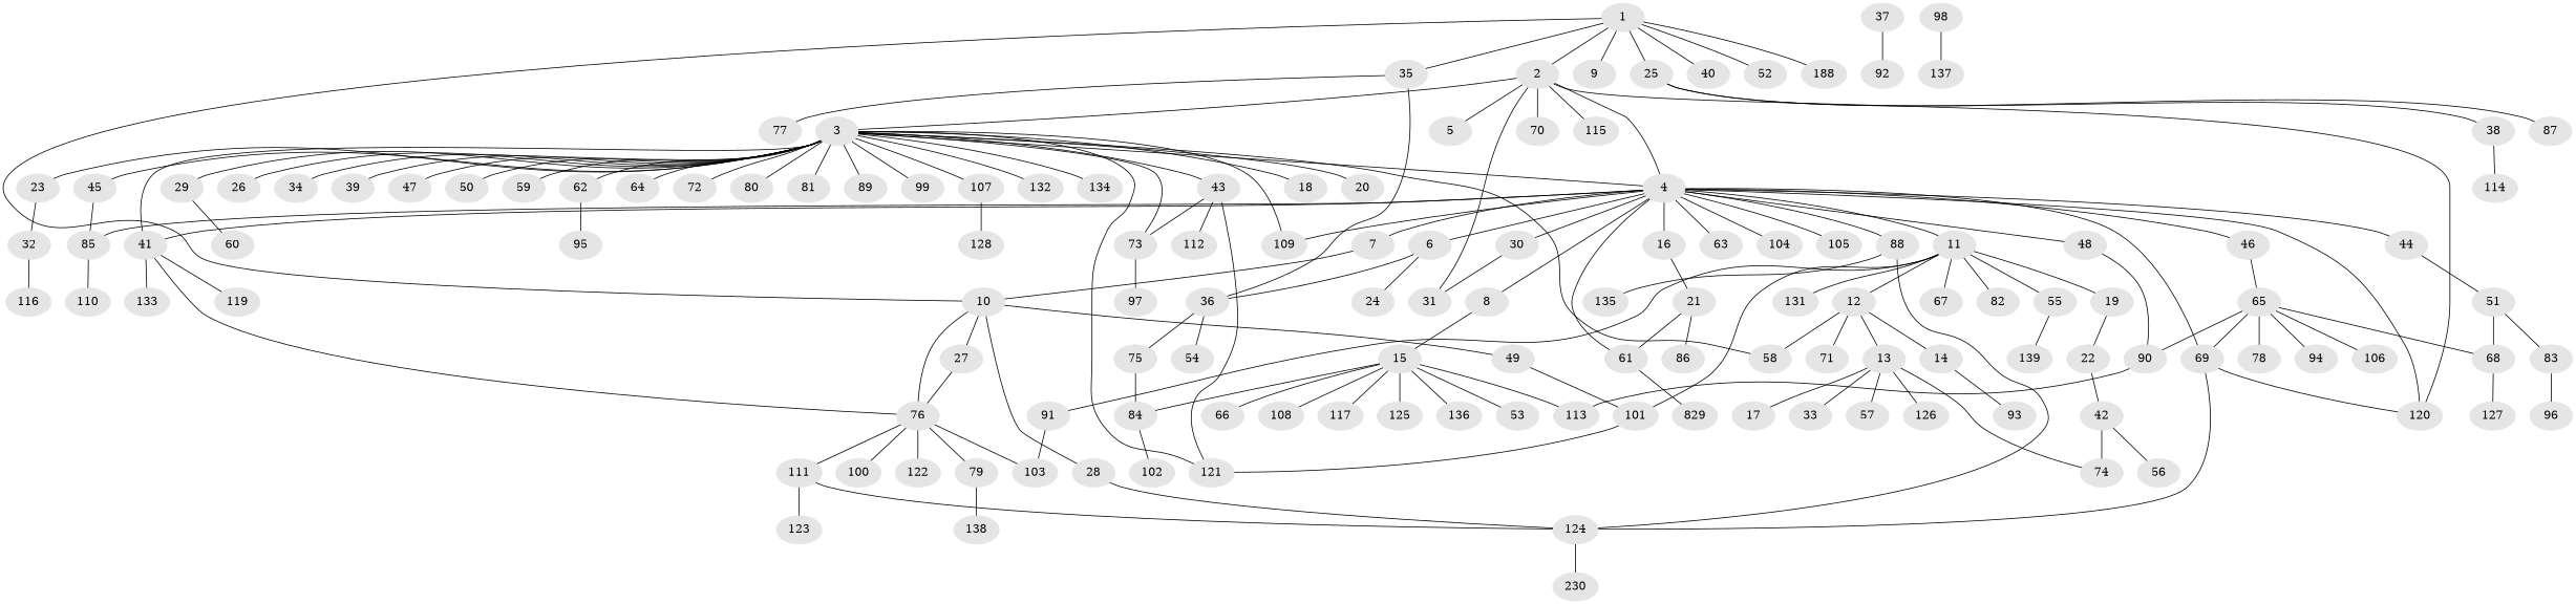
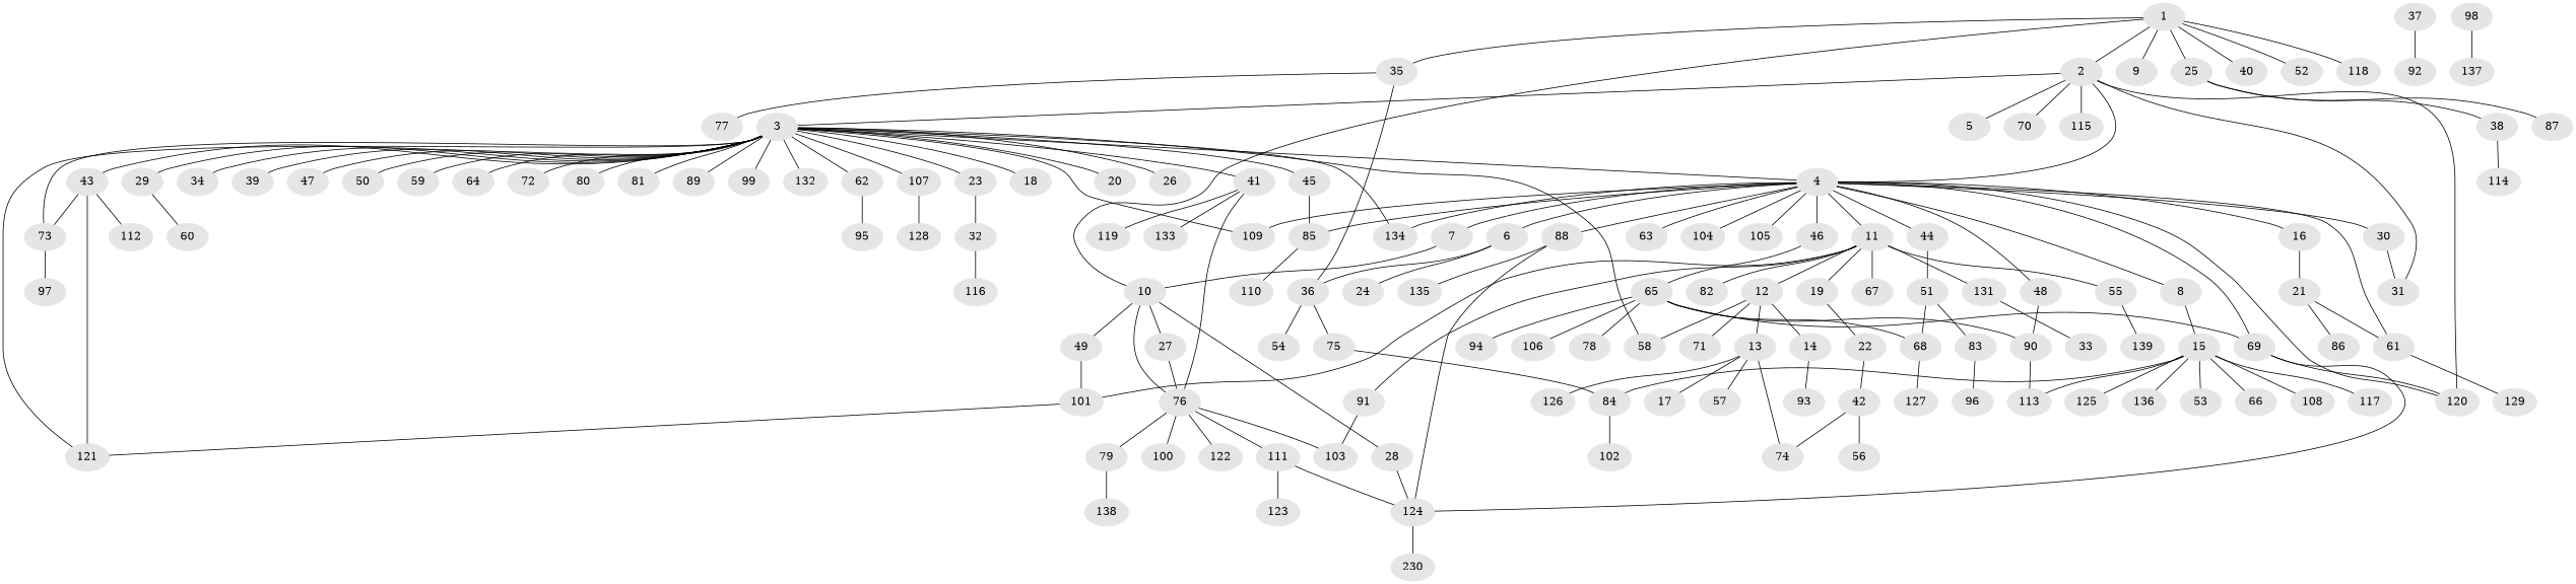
  graph {
    node [color=gray90 style=filled]
    1
    2
    9
    10
    25
    35
    40
    52
-   118 [label=188]
+   118
    3
    4
    5
    31
    70
    115
    120
    27
    28
    49
    76
    38
    87
    36
    77
    18
    20
    23
    26
    29
    34
    39
    41
    43
    45
    47
    50
    58
    59
    62
    64
    72
    73
    80
    81
    89
    99
    107
    109
    121
    132
    134
    6
    7
    8
    11
    16
    30
    44
    46
    48
    61
    63
    69
    85
    88
    104
    105
    32
    60
    119
    133
    112
    95
    97
    128
    24
    15
    12
    19
    55
    67
    82
    91
    101
    131
    21
    51
    65
    90
-   129 [label=829]
+   129
    124
    110
    135
    54
    75
    53
    66
    84
    108
    113
    117
    125
    136
    79
    100
    103
    111
    122
    13
    14
    71
    22
    139
    17
    33
    57
    74
    126
    93
    102
    86
    42
    37
    92
    56
    116
    114
    n128 [label=230]
    83
    68
    78
    94
    106
    96
    98
    137
    127
    138
    123
    1 -- 2
    1 -- 9
    1 -- 10
    1 -- 25
    1 -- 35
    1 -- 40
    1 -- 52
    1 -- 118
    2 -- 3
    2 -- 4
    2 -- 5
    2 -- 31
    2 -- 70
    2 -- 115
    2 -- 120
    10 -- 27
    10 -- 28
    10 -- 49
    10 -- 76
    25 -- 38
    25 -- 87
    35 -- 36
    35 -- 77
    3 -- 4
    3 -- 18
    3 -- 20
    3 -- 23
    3 -- 26
    3 -- 29
    3 -- 34
    3 -- 39
    3 -- 41
    3 -- 43
    3 -- 45
    3 -- 47
    3 -- 50
    3 -- 58
    3 -- 59
    3 -- 62
    3 -- 64
    3 -- 72
    3 -- 73
    3 -- 80
    3 -- 81
    3 -- 89
    3 -- 99
    3 -- 107
    3 -- 109
    3 -- 121
    3 -- 132
    3 -- 134
    4 -- 120
    4 -- 109
-   4 -- 41
+   4 -- 134
    4 -- 6
    4 -- 7
    4 -- 8
    4 -- 11
    4 -- 16
    4 -- 30
    4 -- 44
    4 -- 46
    4 -- 48
    4 -- 61
    4 -- 63
    4 -- 69
    4 -- 85
    4 -- 88
    4 -- 104
    4 -- 105
    27 -- 76
    28 -- 124
    49 -- 101
    76 -- 79
    76 -- 100
    76 -- 103
    76 -- 111
    76 -- 122
    38 -- 114
    36 -- 54
    36 -- 75
    23 -- 32
    29 -- 60
    41 -- 76
    41 -- 119
    41 -- 133
    43 -- 73
    43 -- 121
    43 -- 112
    45 -- 85
    62 -- 95
    73 -- 97
    107 -- 128
    6 -- 36
    6 -- 24
    7 -- 10
    8 -- 15
    11 -- 12
    11 -- 19
    11 -- 55
    11 -- 67
    11 -- 82
    11 -- 91
    11 -- 101
    11 -- 131
    16 -- 21
    30 -- 31
    44 -- 51
    46 -- 65
    48 -- 90
    61 -- 129
    69 -- 120
    69 -- 124
    85 -- 110
    88 -- 124
    88 -- 135
    32 -- 116
    15 -- 53
    15 -- 66
    15 -- 84
    15 -- 108
    15 -- 113
    15 -- 117
    15 -- 125
    15 -- 136
    12 -- 58
    12 -- 13
    12 -- 14
    12 -- 71
    19 -- 22
    55 -- 139
    91 -- 103
    101 -- 121
    21 -- 61
    21 -- 86
    51 -- 83
    51 -- 68
    65 -- 69
    65 -- 90
    65 -- 68
    65 -- 78
    65 -- 94
    65 -- 106
    90 -- 113
    124 -- n128
    75 -- 84
    84 -- 102
    79 -- 138
    111 -- 124
    111 -- 123
    13 -- 17
-   13 -- 33
+   131 -- 33
    13 -- 57
    13 -- 74
    13 -- 126
    14 -- 93
    22 -- 42
    42 -- 74
    42 -- 56
    37 -- 92
    83 -- 96
    68 -- 127
    98 -- 137
  }
